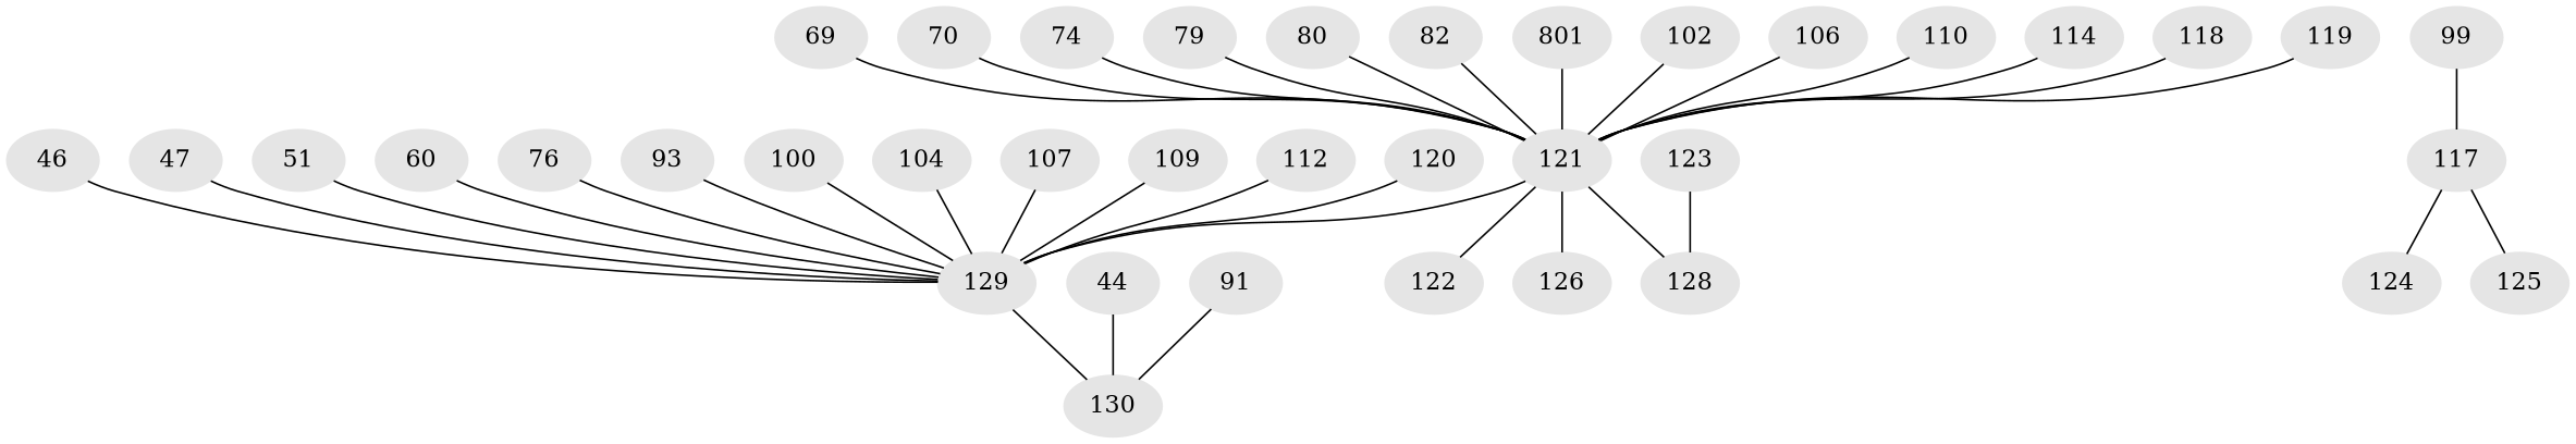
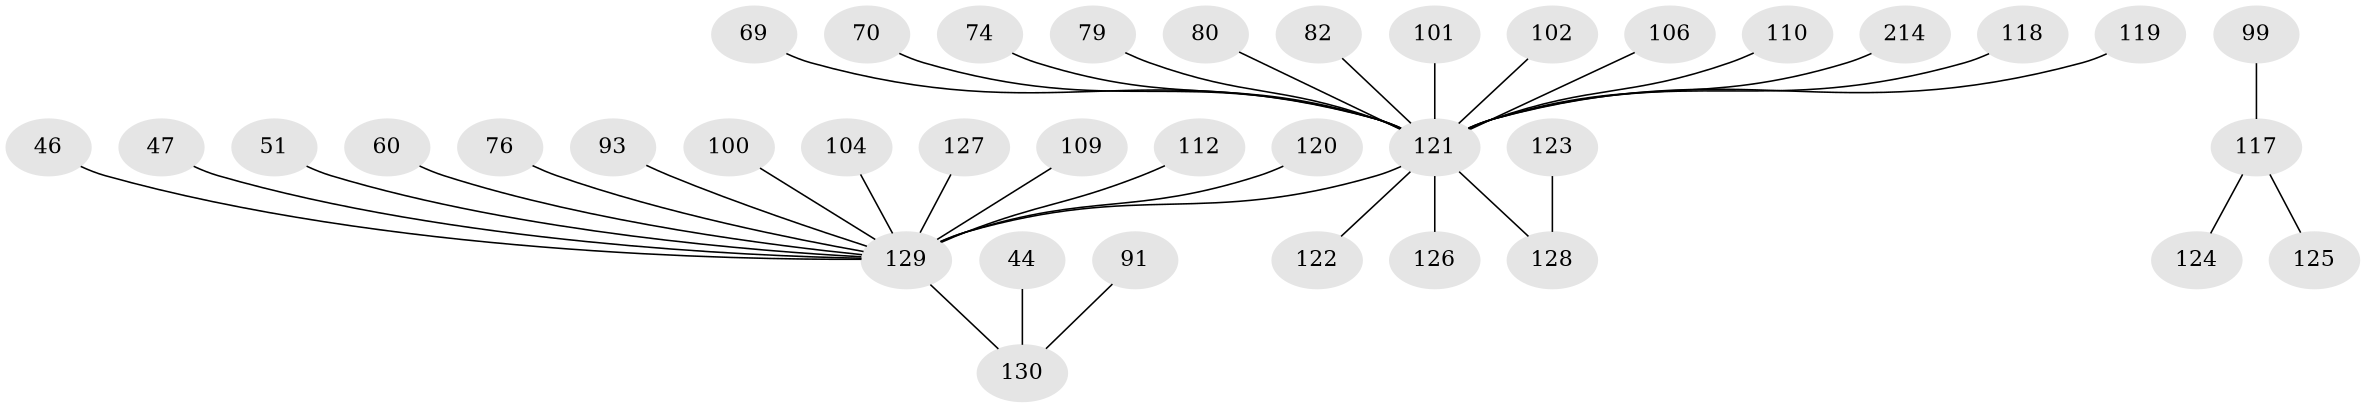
  graph {
    node [color=gray90 style=filled]
    129 [super="+39+54+67+98+3+4+18+22+25+28+36+42"]
    130 [super="+50"]
    44
    46
    47
    51
    60
    121 [super="+89+111+83+8+33+52+53+56+59+61+64"]
    122
    126
    128 [super="+115"]
    69
    70
    74 [super="+49"]
    76
    79
    80
    82
    91 [super="+73"]
    93
    117 [super="+37+43+23+27+34+55+65+75+88+96"]
    124
    125
    99
    100
-   101 [label=801]
+   101
    102
    104
    106 [super="+72"]
-   107 [super="+90+94"]
+   107 [super="+90+94" label=127]
    109
    110
    112 [super="+97+103"]
-   114
+   114 [label=214]
    118 [super="+116"]
    119
    120 [super="+40"]
    123
    129 -- 130
    44 -- 130
    46 -- 129
    47 -- 129
    51 -- 129
    60 -- 129
    121 -- 129 [weight=4]
    121 -- 122
    121 -- 126
    121 -- 128 [weight=2]
    69 -- 121
    70 -- 121
    74 -- 121
    76 -- 129
    79 -- 121
    80 -- 121
    82 -- 121
    91 -- 130
    93 -- 129
    117 -- 124
    117 -- 125
    99 -- 117
    100 -- 129
    101 -- 121
    102 -- 121
    104 -- 129
    106 -- 121
    107 -- 129
    109 -- 129
    110 -- 121
    112 -- 129
    114 -- 121
    118 -- 121
    119 -- 121
    120 -- 129
    123 -- 128
  }
